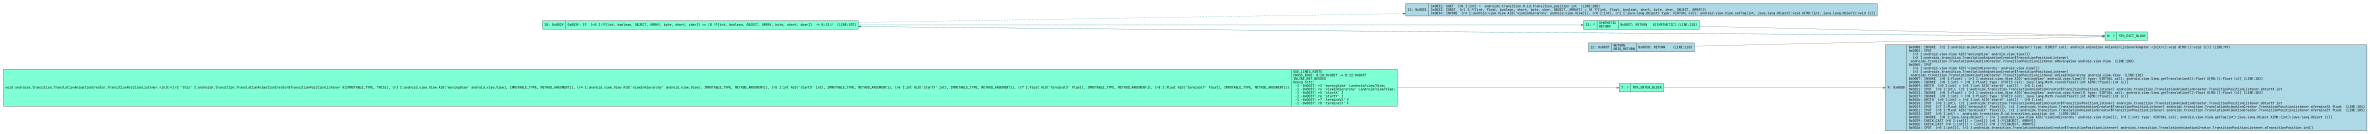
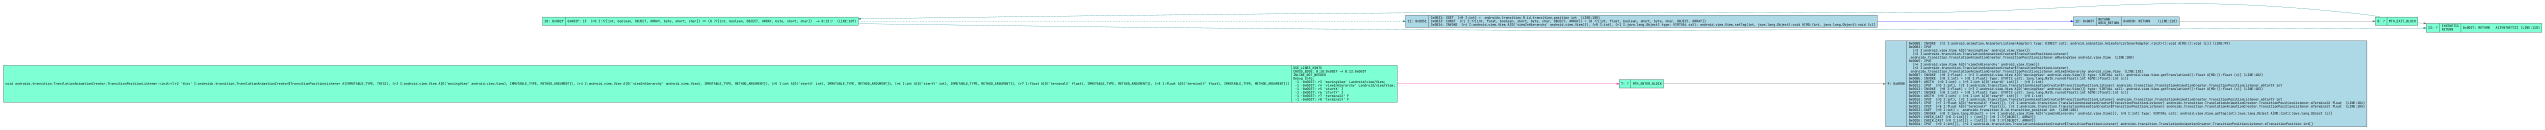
  digraph {
    fontname="JetBrains Mono"
    rankdir=LR
    node [fillcolor=aquamarine fontname="JetBrains Mono" shape=record style=filled]
    edge [color=gray40 fontname="JetBrains Mono"]
    n1 [label="{7\:\ ?|MTH_ENTER_BLOCK\l}"]
    n2 [fillcolor=lightblue label="{9\:\ 0x0000|0x0000: INVOKE  (r2 I:android.animation.AnimatorListenerAdapter) type: DIRECT call: android.animation.AnimatorListenerAdapter.\<init\>():void A[MD:():void (c)] (LINE:99)\l0x0003: IPUT  \l  (r3 I:android.view.View A[D('movingView' android.view.View)])\l  (r2 I:androidx.transition.TranslationAnimationCreator$TransitionPositionListener)\l androidx.transition.TranslationAnimationCreator.TransitionPositionListener.mMovingView android.view.View  (LINE:100)\l0x0065: IPUT  \l  (r4 I:android.view.View A[D('viewInHierarchy' android.view.View)])\l  (r2 I:androidx.transition.TranslationAnimationCreator$TransitionPositionListener)\l androidx.transition.TranslationAnimationCreator.TransitionPositionListener.mViewInHierarchy android.view.View  (LINE:101)\l0x0007: INVOKE  (r0 I:float) = (r3 I:android.view.View A[D('movingView' android.view.View)]) type: VIRTUAL call: android.view.View.getTranslationX():float A[MD:():float (c)] (LINE:102)\l0x000b: INVOKE  (r0 I:int) = (r0 I:float) type: STATIC call: java.lang.Math.round(float):int A[MD:(float):int (c)]\l0x000f: ARITH  (r0 I:int) = (r5 I:int A[D('startX' int)]) \- (r0 I:int) \l0x0011: IPUT  (r0 I:int), (r2 I:androidx.transition.TranslationAnimationCreator$TransitionPositionListener) androidx.transition.TranslationAnimationCreator.TransitionPositionListener.mStartX int \l0x0013: INVOKE  (r0 I:float) = (r3 I:android.view.View A[D('movingView' android.view.View)]) type: VIRTUAL call: android.view.View.getTranslationY():float A[MD:():float (c)] (LINE:103)\l0x0017: INVOKE  (r0 I:int) = (r0 I:float) type: STATIC call: java.lang.Math.round(float):int A[MD:(float):int (c)]\l0x001b: ARITH  (r0 I:int) = (r6 I:int A[D('startY' int)]) \- (r0 I:int) \l0x001d: IPUT  (r0 I:int), (r2 I:androidx.transition.TranslationAnimationCreator$TransitionPositionListener) androidx.transition.TranslationAnimationCreator.TransitionPositionListener.mStartY int \l0x001f: IPUT  (r7 I:float A[D('terminalX' float)]), (r2 I:androidx.transition.TranslationAnimationCreator$TransitionPositionListener) androidx.transition.TranslationAnimationCreator.TransitionPositionListener.mTerminalX float  (LINE:104)\l0x0021: IPUT  (r8 I:float A[D('terminalY' float)]), (r2 I:androidx.transition.TranslationAnimationCreator$TransitionPositionListener) androidx.transition.TranslationAnimationCreator.TransitionPositionListener.mTerminalY float  (LINE:105)\l0x0023: SGET  (r0 I:int) =  androidx.transition.R.id.transition_position int  (LINE:106)\l0x0025: INVOKE  (r0 I:java.lang.Object) = (r4 I:android.view.View A[D('viewInHierarchy' android.view.View)]), (r0 I:int) type: VIRTUAL call: android.view.View.getTag(int):java.lang.Object A[MD:(int):java.lang.Object (c)]\l0x0029: CHECK_CAST (r0 I:int[]) = (int[]) (r0 I:??[OBJECT, ARRAY]) \l0x002b: CHECK_CAST (r0 I:int[]) = (int[]) (r0 I:??[OBJECT, ARRAY]) \l0x002d: IPUT  (r0 I:int[]), (r2 I:androidx.transition.TranslationAnimationCreator$TransitionPositionListener) androidx.transition.TranslationAnimationCreator.TransitionPositionListener.mTransitionPosition int[] \l}"]
    n3 [label="{10\:\ 0x002f|0x002f: IF  (r0 I:??[int, boolean, OBJECT, ARRAY, byte, short, char]) == (0 ??[int, boolean, OBJECT, ARRAY, byte, short, char])  \-\> B:13:?  (LINE:107)\l}"]
    n4 [fillcolor=lightblue label="{11\:\ 0x0031|0x0031: SGET  (r0 I:int) =  androidx.transition.R.id.transition_position int  (LINE:108)\l0x0033: CONST  (r1 I:??[int, float, boolean, short, byte, char, OBJECT, ARRAY]) = (0 ??[int, float, boolean, short, byte, char, OBJECT, ARRAY]) \l0x0034: INVOKE  (r4 I:android.view.View A[D('viewInHierarchy' android.view.View)]), (r0 I:int), (r1 I:java.lang.Object) type: VIRTUAL call: android.view.View.setTag(int, java.lang.Object):void A[MD:(int, java.lang.Object):void (c)]\l}"]
    n5 [label="{13\:\ ?|SYNTHETIC\lRETURN\l|0x0037: RETURN   A[SYNTHETIC] (LINE:110)\l}"]
    n6 [fillcolor=lightblue label="{12\:\ 0x0037|RETURN\lORIG_RETURN\l|0x0038: RETURN    (LINE:110)\l}"]
    n7 [label="{8\:\ ?|MTH_EXIT_BLOCK\l}"]
    n8 [label="{void androidx.transition.TranslationAnimationCreator.TransitionPositionListener.\<init\>((r2 'this' I:androidx.transition.TranslationAnimationCreator$TransitionPositionListener A[IMMUTABLE_TYPE, THIS]), (r3 I:android.view.View A[D('movingView' android.view.View), IMMUTABLE_TYPE, METHOD_ARGUMENT]), (r4 I:android.view.View A[D('viewInHierarchy' android.view.View), IMMUTABLE_TYPE, METHOD_ARGUMENT]), (r5 I:int A[D('startX' int), IMMUTABLE_TYPE, METHOD_ARGUMENT]), (r6 I:int A[D('startY' int), IMMUTABLE_TYPE, METHOD_ARGUMENT]), (r7 I:float A[D('terminalX' float), IMMUTABLE_TYPE, METHOD_ARGUMENT]), (r8 I:float A[D('terminalY' float), IMMUTABLE_TYPE, METHOD_ARGUMENT]))  | USE_LINES_HINTS\lCROSS_EDGE: B:10:0x002f \-\> B:12:0x0037\lINLINE_NOT_NEEDED\lDebug Info:\l  \-1 \-0x0037: r3 'movingView' Landroid\/view\/View;\l  \-1 \-0x0037: r4 'viewInHierarchy' Landroid\/view\/View;\l  \-1 \-0x0037: r5 'startX' I\l  \-1 \-0x0037: r6 'startY' I\l  \-1 \-0x0037: r7 'terminalX' F\l  \-1 \-0x0037: r8 'terminalY' F\l}"]
    n1 -> n2
    n3 -> n4 [color=teal style=dashed]
    n3 -> n5 [color=teal]
-   n5 -> n7
+   n4 -> n6 [color=blue]
+   n7 -> n5
    n6 -> n7
    n7 -> n3 [color=teal]
    n8 -> n1 [color=deeppink]
  }
